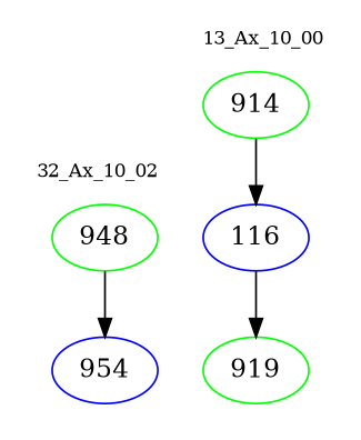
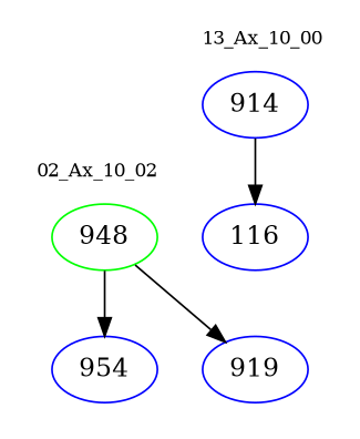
  digraph {
    node [color=green]
    edge [color=black]
    n1 [label=948]
    n2 [color=blue label=954]
-   n3 [label=914]
+   n3 [color=blue label=914]
    n4 [color=blue label=116]
-   n5 [label=919]
+   n5 [color=blue label=919]
    subgraph cluster_1 {
      color=white
      fontsize=10
-     label="32_Ax_10_02"
+     label="02_Ax_10_02"
      n1
      n2
    }
    subgraph cluster_2 {
      color=white
      fontsize=10
      label="13_Ax_10_00"
      n3
      n4
      n5
    }
    n1 -> n2
    n3 -> n4
-   n4 -> n5
+   n1 -> n5
  }
